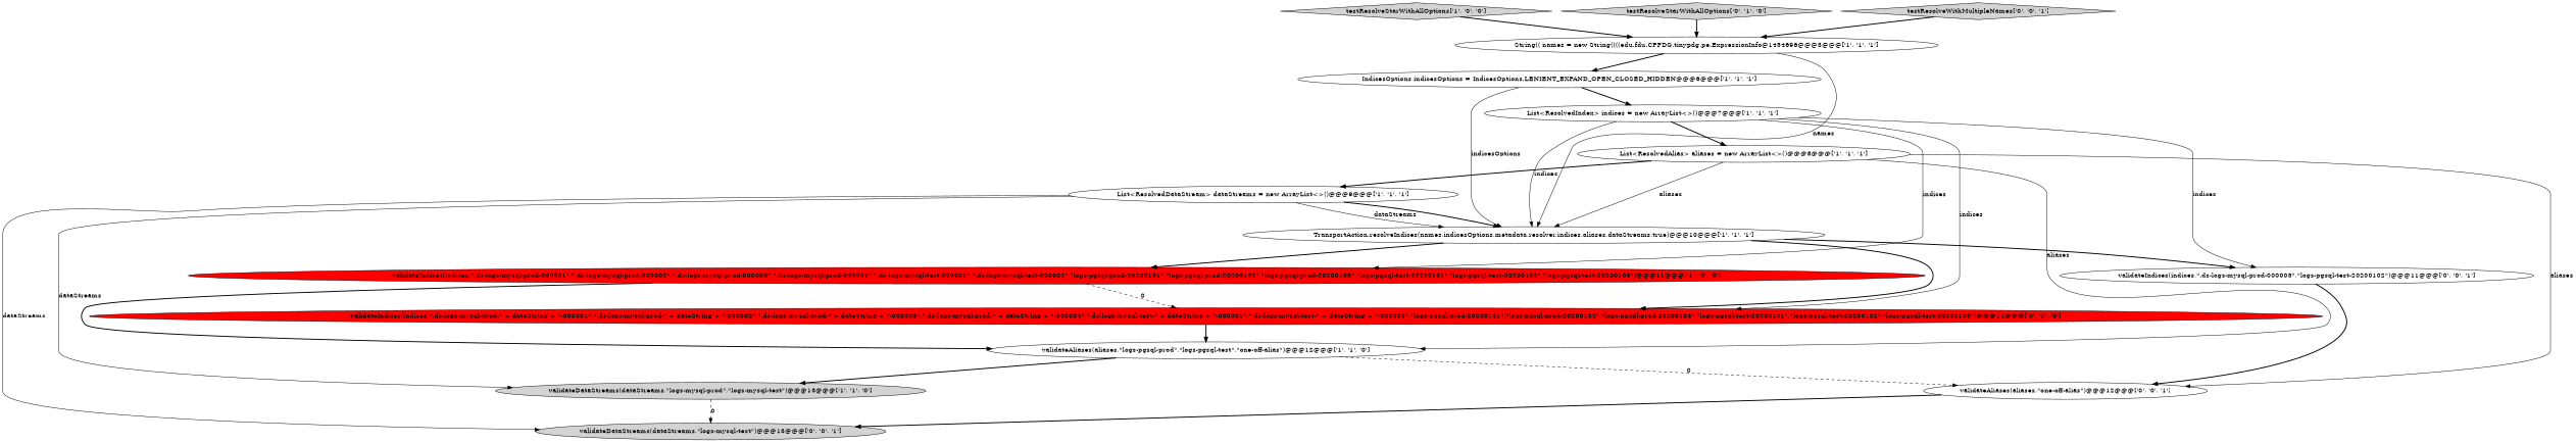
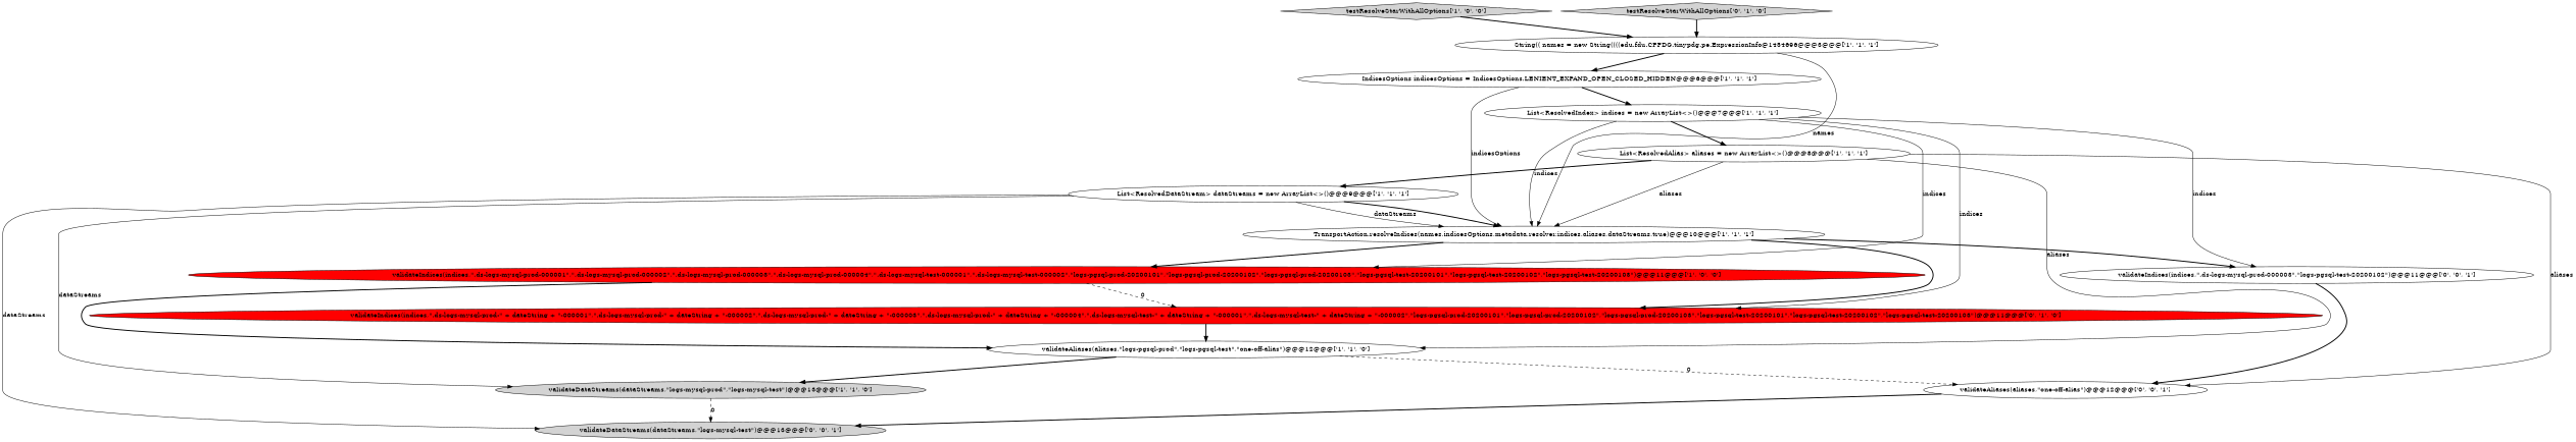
  digraph {
    node [fillcolor=white shape=ellipse style=filled]
    edge [style=bold]
    n1 [label="List<ResolvedDataStream> dataStreams = new ArrayList<>()@@@9@@@['1', '1', '1']"]
    n2 [label="TransportAction.resolveIndices(names,indicesOptions,metadata,resolver,indices,aliases,dataStreams,true)@@@10@@@['1', '1', '1']"]
    n3 [fillcolor=lightgray label="validateDataStreams(dataStreams,\"logs-mysql-test\")@@@13@@@['0', '0', '1']"]
    n4 [fillcolor=lightgray label="validateDataStreams(dataStreams,\"logs-mysql-prod\",\"logs-mysql-test\")@@@13@@@['1', '1', '0']"]
    n5 [label="validateAliases(aliases,\"one-off-alias\")@@@12@@@['0', '0', '1']"]
    n6 [fillcolor=red label="validateIndices(indices,\".ds-logs-mysql-prod-000001\",\".ds-logs-mysql-prod-000002\",\".ds-logs-mysql-prod-000003\",\".ds-logs-mysql-prod-000004\",\".ds-logs-mysql-test-000001\",\".ds-logs-mysql-test-000002\",\"logs-pgsql-prod-20200101\",\"logs-pgsql-prod-20200102\",\"logs-pgsql-prod-20200103\",\"logs-pgsql-test-20200101\",\"logs-pgsql-test-20200102\",\"logs-pgsql-test-20200103\")@@@11@@@['1', '0', '0']"]
    n7 [fillcolor=red label="validateIndices(indices,\".ds-logs-mysql-prod-\" + dateString + \"-000001\",\".ds-logs-mysql-prod-\" + dateString + \"-000002\",\".ds-logs-mysql-prod-\" + dateString + \"-000003\",\".ds-logs-mysql-prod-\" + dateString + \"-000004\",\".ds-logs-mysql-test-\" + dateString + \"-000001\",\".ds-logs-mysql-test-\" + dateString + \"-000002\",\"logs-pgsql-prod-20200101\",\"logs-pgsql-prod-20200102\",\"logs-pgsql-prod-20200103\",\"logs-pgsql-test-20200101\",\"logs-pgsql-test-20200102\",\"logs-pgsql-test-20200103\")@@@11@@@['0', '1', '0']"]
    n8 [label="validateIndices(indices,\".ds-logs-mysql-prod-000003\",\"logs-pgsql-test-20200102\")@@@11@@@['0', '0', '1']"]
    n9 [label="validateAliases(aliases,\"logs-pgsql-prod\",\"logs-pgsql-test\",\"one-off-alias\")@@@12@@@['1', '1', '0']"]
    n10 [label="IndicesOptions indicesOptions = IndicesOptions.LENIENT_EXPAND_OPEN_CLOSED_HIDDEN@@@6@@@['1', '1', '1']"]
    n11 [label="List<ResolvedIndex> indices = new ArrayList<>()@@@7@@@['1', '1', '1']"]
    n12 [fillcolor=lightgray label="testResolveStarWithAllOptions['1', '0', '0']" shape=diamond]
    n13 [label="String(( names = new String((((edu.fdu.CPPDG.tinypdg.pe.ExpressionInfo@1454696@@@3@@@['1', '1', '1']"]
    n14 [fillcolor=lightgray label="testResolveStarWithAllOptions['0', '1', '0']" shape=diamond]
-   n15 [fillcolor=lightgray label="testResolveWithMultipleNames['0', '0', '1']" shape=diamond]
    n16 [label="List<ResolvedAlias> aliases = new ArrayList<>()@@@8@@@['1', '1', '1']"]
    n1 -> n2 [label=dataStreams style=solid]
    n1 -> n2
    n1 -> n3 [label=dataStreams style=solid]
    n1 -> n4 [label=dataStreams style=solid]
    n2 -> n6
    n2 -> n7
    n2 -> n8
    n4 -> n3 [label=0 style=dashed]
    n5 -> n3
    n6 -> n7 [label=0 style=dashed]
    n6 -> n9
    n7 -> n9
    n8 -> n5
    n9 -> n4
    n9 -> n5 [label=0 style=dashed]
    n10 -> n2 [label=indicesOptions style=solid]
    n10 -> n11
    n11 -> n2 [label=indices style=solid]
    n11 -> n6 [label=indices style=solid]
    n11 -> n7 [label=indices style=solid]
    n11 -> n8 [label=indices style=solid]
    n11 -> n16
    n12 -> n13
    n13 -> n2 [label=names style=solid]
    n13 -> n10
    n14 -> n13
-   n15 -> n13
    n16 -> n1
    n16 -> n2 [label=aliases style=solid]
    n16 -> n5 [label=aliases style=solid]
    n16 -> n9 [label=aliases style=solid]
  }
